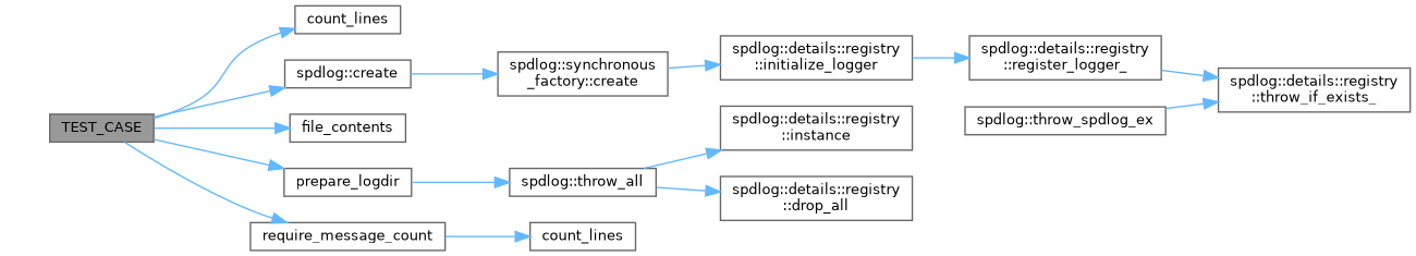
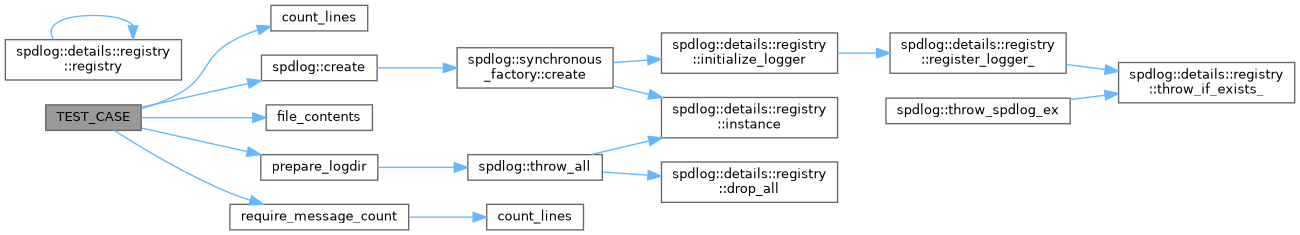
  digraph {
    rankdir=LR
    node [color=grey40 fillcolor=white fontname=Helvetica fontsize=10 shape=box style=filled]
    edge [color=steelblue1 fontname=Helvetica fontsize=10 labelfontname=Helvetica labelfontsize=10 style=solid]
    n1 [color=gray40 fillcolor=grey60 fontcolor=black height=0.2 label=TEST_CASE width=0.4]
    n2 [height=0.2 label=count_lines width=0.4]
    n3 [height=0.2 label="spdlog::create" width=0.4]
    n4 [height=0.2 label=file_contents width=0.4]
    n5 [height=0.2 label=prepare_logdir width=0.4]
    n6 [height=0.2 label=require_message_count width=0.4]
    n7 [height=0.2 label="spdlog::synchronous\l_factory::create" width=0.4]
    n8 [height=0.2 label="spdlog::throw_all" width=0.4]
    n9 [height=0.2 label=count_lines width=0.4]
    n10 [height=0.2 label="spdlog::details::registry\l::initialize_logger" width=0.4]
    n11 [height=0.2 label="spdlog::details::registry\l::instance" width=0.4]
    n12 [height=0.2 label="spdlog::details::registry\l::register_logger_" width=0.4]
    n13 [height=0.2 label="spdlog::details::registry\l::throw_if_exists_" width=0.4]
    n14 [height=0.2 label="spdlog::throw_spdlog_ex" width=0.4]
+   n15 [height=0.2 label="spdlog::details::registry\l::registry" width=0.4]
    n16 [height=0.2 label="spdlog::details::registry\l::drop_all" width=0.4]
    n1 -> n2
    n1 -> n3
    n1 -> n4
    n1 -> n5
    n1 -> n6
    n3 -> n7
    n5 -> n8
    n6 -> n9
    n7 -> n10
+   n7 -> n11
    n8 -> n11
    n8 -> n16
    n10 -> n12
    n12 -> n13
    n14 -> n13
+   n15 -> n15
  }
